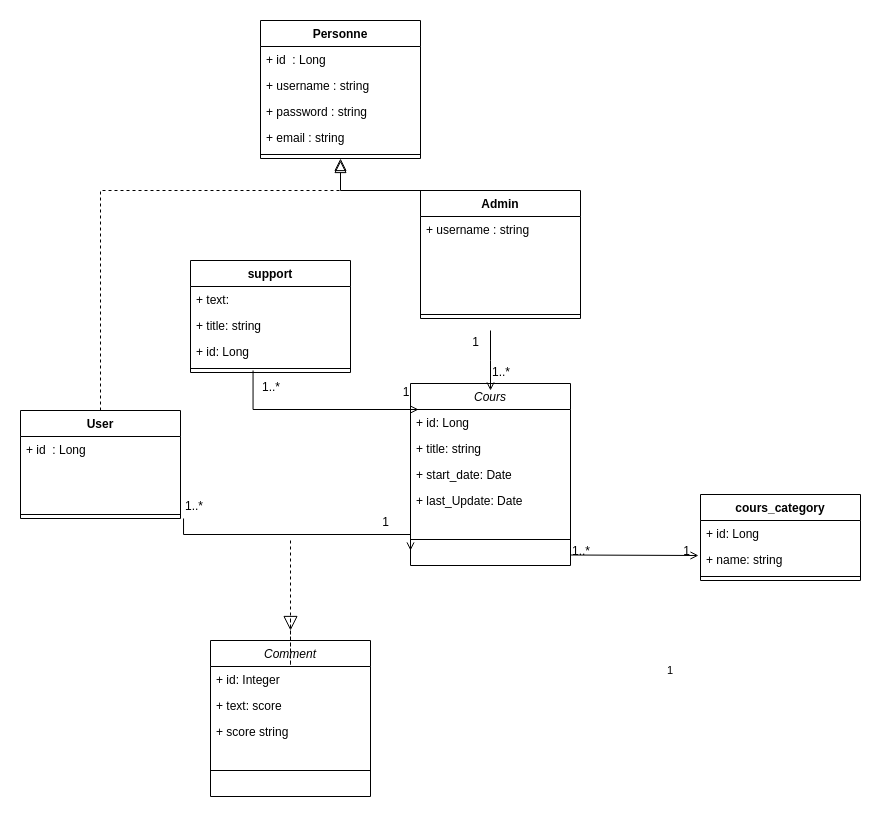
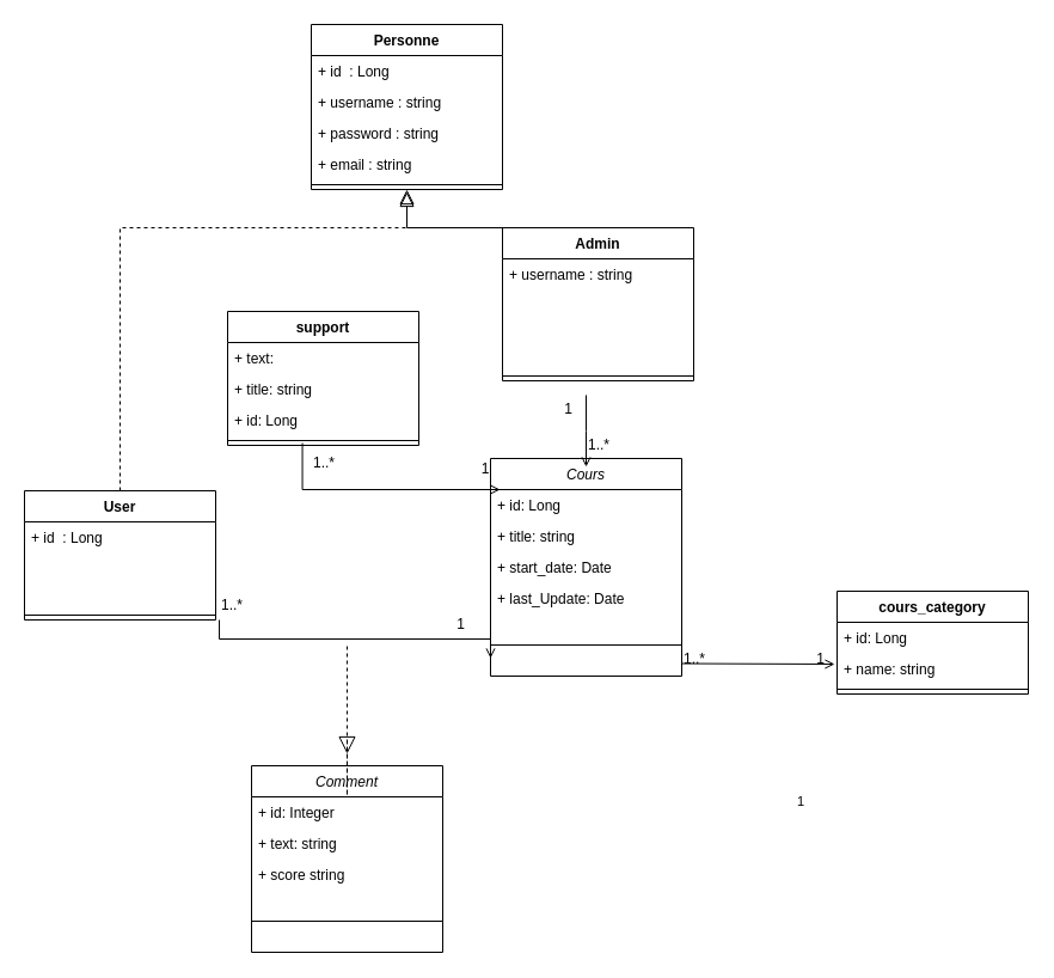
  <mxCell id="0" />
  <mxCell id="1" parent="0" />
  <mxCell id="2" value="Cours" style="swimlane;fontStyle=2;align=center;verticalAlign=top;childLayout=stackLayout;horizontal=1;startSize=26;horizontalStack=0;resizeParent=1;resizeParentMax=0;resizeLast=0;collapsible=1;marginBottom=0;" parent="1" vertex="1"><mxGeometry x="410" y="383" width="160" height="182" as="geometry" /></mxCell>
  <mxCell id="3" value="+ id: Long" style="text;strokeColor=none;fillColor=none;align=left;verticalAlign=top;spacingLeft=4;spacingRight=4;overflow=hidden;rotatable=0;points=[[0,0.5],[1,0.5]];portConstraint=eastwest;" parent="2" vertex="1"><mxGeometry y="26" width="160" height="26" as="geometry" /></mxCell>
  <mxCell id="4" value="+ title: string" style="text;strokeColor=none;fillColor=none;align=left;verticalAlign=top;spacingLeft=4;spacingRight=4;overflow=hidden;rotatable=0;points=[[0,0.5],[1,0.5]];portConstraint=eastwest;" parent="2" vertex="1"><mxGeometry y="52" width="160" height="26" as="geometry" /></mxCell>
  <mxCell id="5" value="+ start_date: Date" style="text;strokeColor=none;fillColor=none;align=left;verticalAlign=top;spacingLeft=4;spacingRight=4;overflow=hidden;rotatable=0;points=[[0,0.5],[1,0.5]];portConstraint=eastwest;" parent="2" vertex="1"><mxGeometry y="78" width="160" height="26" as="geometry" /></mxCell>
  <mxCell id="6" value="+ last_Update: Date" style="text;strokeColor=none;fillColor=none;align=left;verticalAlign=top;spacingLeft=4;spacingRight=4;overflow=hidden;rotatable=0;points=[[0,0.5],[1,0.5]];portConstraint=eastwest;" parent="2" vertex="1"><mxGeometry y="104" width="160" height="26" as="geometry" /></mxCell>
  <mxCell id="7" value="" style="line;strokeWidth=1;fillColor=none;align=left;verticalAlign=middle;spacingTop=-1;spacingLeft=3;spacingRight=3;rotatable=0;labelPosition=right;points=[];portConstraint=eastwest;" parent="2" vertex="1"><mxGeometry y="130" width="160" height="52" as="geometry" /></mxCell>
  <mxCell id="8" value="User" style="swimlane;fontStyle=1;align=center;verticalAlign=top;childLayout=stackLayout;horizontal=1;startSize=26;horizontalStack=0;resizeParent=1;resizeParentMax=0;resizeLast=0;collapsible=1;marginBottom=0;" parent="1" vertex="1"><mxGeometry x="20" y="410" width="160" height="108" as="geometry" /></mxCell>
  <mxCell id="9" value="+ id  : Long" style="text;strokeColor=none;fillColor=none;align=left;verticalAlign=top;spacingLeft=4;spacingRight=4;overflow=hidden;rotatable=0;points=[[0,0.5],[1,0.5]];portConstraint=eastwest;" parent="8" vertex="1"><mxGeometry y="26" width="160" height="74" as="geometry" /></mxCell>
  <mxCell id="10" value="" style="line;strokeWidth=1;fillColor=none;align=left;verticalAlign=middle;spacingTop=-1;spacingLeft=3;spacingRight=3;rotatable=0;labelPosition=right;points=[];portConstraint=eastwest;" parent="8" vertex="1"><mxGeometry y="100" width="160" height="8" as="geometry" /></mxCell>
  <mxCell id="11" value="cours_category" style="swimlane;fontStyle=1;align=center;verticalAlign=top;childLayout=stackLayout;horizontal=1;startSize=26;horizontalStack=0;resizeParent=1;resizeParentMax=0;resizeLast=0;collapsible=1;marginBottom=0;" parent="1" vertex="1"><mxGeometry x="700" y="494" width="160" height="86" as="geometry" /></mxCell>
  <mxCell id="12" value="+ id: Long" style="text;strokeColor=none;fillColor=none;align=left;verticalAlign=top;spacingLeft=4;spacingRight=4;overflow=hidden;rotatable=0;points=[[0,0.5],[1,0.5]];portConstraint=eastwest;" parent="11" vertex="1"><mxGeometry y="26" width="160" height="26" as="geometry" /></mxCell>
  <mxCell id="13" value="+ name: string" style="text;strokeColor=none;fillColor=none;align=left;verticalAlign=top;spacingLeft=4;spacingRight=4;overflow=hidden;rotatable=0;points=[[0,0.5],[1,0.5]];portConstraint=eastwest;" parent="11" vertex="1"><mxGeometry y="52" width="160" height="26" as="geometry" /></mxCell>
  <mxCell id="14" value="" style="line;strokeWidth=1;fillColor=none;align=left;verticalAlign=middle;spacingTop=-1;spacingLeft=3;spacingRight=3;rotatable=0;labelPosition=right;points=[];portConstraint=eastwest;" parent="11" vertex="1"><mxGeometry y="78" width="160" height="8" as="geometry" /></mxCell>
  <mxCell id="15" value="support" style="swimlane;fontStyle=1;align=center;verticalAlign=top;childLayout=stackLayout;horizontal=1;startSize=26;horizontalStack=0;resizeParent=1;resizeParentMax=0;resizeLast=0;collapsible=1;marginBottom=0;" parent="1" vertex="1"><mxGeometry x="190" y="260" width="160" height="112" as="geometry" /></mxCell>
  <mxCell id="16" value="+ text: " style="text;strokeColor=none;fillColor=none;align=left;verticalAlign=top;spacingLeft=4;spacingRight=4;overflow=hidden;rotatable=0;points=[[0,0.5],[1,0.5]];portConstraint=eastwest;" parent="15" vertex="1"><mxGeometry y="26" width="160" height="26" as="geometry" /></mxCell>
  <mxCell id="17" value="+ title: string" style="text;strokeColor=none;fillColor=none;align=left;verticalAlign=top;spacingLeft=4;spacingRight=4;overflow=hidden;rotatable=0;points=[[0,0.5],[1,0.5]];portConstraint=eastwest;" parent="15" vertex="1"><mxGeometry y="52" width="160" height="26" as="geometry" /></mxCell>
  <mxCell id="18" value="+ id: Long" style="text;strokeColor=none;fillColor=none;align=left;verticalAlign=top;spacingLeft=4;spacingRight=4;overflow=hidden;rotatable=0;points=[[0,0.5],[1,0.5]];portConstraint=eastwest;" parent="15" vertex="1"><mxGeometry y="78" width="160" height="26" as="geometry" /></mxCell>
  <mxCell id="19" value="" style="line;strokeWidth=1;fillColor=none;align=left;verticalAlign=middle;spacingTop=-1;spacingLeft=3;spacingRight=3;rotatable=0;labelPosition=right;points=[];portConstraint=eastwest;" parent="15" vertex="1"><mxGeometry y="104" width="160" height="8" as="geometry" /></mxCell>
  <mxCell id="20" value="Comment" style="swimlane;fontStyle=2;align=center;verticalAlign=top;childLayout=stackLayout;horizontal=1;startSize=26;horizontalStack=0;resizeParent=1;resizeParentMax=0;resizeLast=0;collapsible=1;marginBottom=0;" parent="1" vertex="1"><mxGeometry x="210" y="640" width="160" height="156" as="geometry" /></mxCell>
  <mxCell id="21" value="+ id: Integer" style="text;strokeColor=none;fillColor=none;align=left;verticalAlign=top;spacingLeft=4;spacingRight=4;overflow=hidden;rotatable=0;points=[[0,0.5],[1,0.5]];portConstraint=eastwest;" parent="20" vertex="1"><mxGeometry y="26" width="160" height="26" as="geometry" /></mxCell>
- <mxCell id="22" value="+ text: score" style="text;strokeColor=none;fillColor=none;align=left;verticalAlign=top;spacingLeft=4;spacingRight=4;overflow=hidden;rotatable=0;points=[[0,0.5],[1,0.5]];portConstraint=eastwest;" parent="20" vertex="1"><mxGeometry y="52" width="160" height="26" as="geometry" /></mxCell>
+ <mxCell id="22" value="+ text: string" style="text;strokeColor=none;fillColor=none;align=left;verticalAlign=top;spacingLeft=4;spacingRight=4;overflow=hidden;rotatable=0;points=[[0,0.5],[1,0.5]];portConstraint=eastwest;" parent="20" vertex="1"><mxGeometry y="52" width="160" height="26" as="geometry" /></mxCell>
  <mxCell id="23" value="+ score string" style="text;strokeColor=none;fillColor=none;align=left;verticalAlign=top;spacingLeft=4;spacingRight=4;overflow=hidden;rotatable=0;points=[[0,0.5],[1,0.5]];portConstraint=eastwest;" vertex="1" parent="20"><mxGeometry y="78" width="160" height="26" as="geometry" /></mxCell>
  <mxCell id="24" value="" style="line;strokeWidth=1;fillColor=none;align=left;verticalAlign=middle;spacingTop=-1;spacingLeft=3;spacingRight=3;rotatable=0;labelPosition=right;points=[];portConstraint=eastwest;" parent="20" vertex="1"><mxGeometry y="104" width="160" height="52" as="geometry" /></mxCell>
  <mxCell id="25" value="1" style="edgeLabel;resizable=0;html=1;align=left;verticalAlign=bottom;" parent="1" connectable="0" vertex="1"><mxGeometry x="600" y="537" as="geometry"><mxPoint x="65" y="141" as="offset" /></mxGeometry></mxCell>
  <mxCell id="26" value="Admin" style="swimlane;fontStyle=1;align=center;verticalAlign=top;childLayout=stackLayout;horizontal=1;startSize=26;horizontalStack=0;resizeParent=1;resizeParentMax=0;resizeLast=0;collapsible=1;marginBottom=0;" vertex="1" parent="1"><mxGeometry x="420" y="190" width="160" height="128" as="geometry" /></mxCell>
  <mxCell id="27" value="+ username : string" style="text;strokeColor=none;fillColor=none;align=left;verticalAlign=top;spacingLeft=4;spacingRight=4;overflow=hidden;rotatable=0;points=[[0,0.5],[1,0.5]];portConstraint=eastwest;" vertex="1" parent="26"><mxGeometry y="26" width="160" height="94" as="geometry" /></mxCell>
  <mxCell id="28" value="" style="line;strokeWidth=1;fillColor=none;align=left;verticalAlign=middle;spacingTop=-1;spacingLeft=3;spacingRight=3;rotatable=0;labelPosition=right;points=[];portConstraint=eastwest;" vertex="1" parent="26"><mxGeometry y="120" width="160" height="8" as="geometry" /></mxCell>
  <mxCell id="29" value="Personne&#10;" style="swimlane;fontStyle=1;align=center;verticalAlign=top;childLayout=stackLayout;horizontal=1;startSize=26;horizontalStack=0;resizeParent=1;resizeParentMax=0;resizeLast=0;collapsible=1;marginBottom=0;" vertex="1" parent="1"><mxGeometry x="260" y="20" width="160" height="138" as="geometry" /></mxCell>
  <mxCell id="30" value="+ id  : Long" style="text;strokeColor=none;fillColor=none;align=left;verticalAlign=top;spacingLeft=4;spacingRight=4;overflow=hidden;rotatable=0;points=[[0,0.5],[1,0.5]];portConstraint=eastwest;" vertex="1" parent="29"><mxGeometry y="26" width="160" height="26" as="geometry" /></mxCell>
  <mxCell id="31" value="+ username : string" style="text;strokeColor=none;fillColor=none;align=left;verticalAlign=top;spacingLeft=4;spacingRight=4;overflow=hidden;rotatable=0;points=[[0,0.5],[1,0.5]];portConstraint=eastwest;" vertex="1" parent="29"><mxGeometry y="52" width="160" height="26" as="geometry" /></mxCell>
  <mxCell id="32" value="+ password : string" style="text;strokeColor=none;fillColor=none;align=left;verticalAlign=top;spacingLeft=4;spacingRight=4;overflow=hidden;rotatable=0;points=[[0,0.5],[1,0.5]];portConstraint=eastwest;" vertex="1" parent="29"><mxGeometry y="78" width="160" height="26" as="geometry" /></mxCell>
  <mxCell id="33" value="+ email : string" style="text;strokeColor=none;fillColor=none;align=left;verticalAlign=top;spacingLeft=4;spacingRight=4;overflow=hidden;rotatable=0;points=[[0,0.5],[1,0.5]];portConstraint=eastwest;" vertex="1" parent="29"><mxGeometry y="104" width="160" height="26" as="geometry" /></mxCell>
  <mxCell id="34" value="" style="line;strokeWidth=1;fillColor=none;align=left;verticalAlign=middle;spacingTop=-1;spacingLeft=3;spacingRight=3;rotatable=0;labelPosition=right;points=[];portConstraint=eastwest;" vertex="1" parent="29"><mxGeometry y="130" width="160" height="8" as="geometry" /></mxCell>
  <mxCell id="35" value="" style="endArrow=block;endSize=10;endFill=0;shadow=0;strokeWidth=1;rounded=0;edgeStyle=elbowEdgeStyle;elbow=vertical;exitX=0.5;exitY=0;exitDx=0;exitDy=0;" edge="1" parent="1" source="26"><mxGeometry width="160" relative="1" as="geometry"><mxPoint x="750" y="210" as="sourcePoint" /><mxPoint x="340" y="160" as="targetPoint" /><Array as="points"><mxPoint x="700" y="190" /></Array></mxGeometry></mxCell>
  <mxCell id="36" value="" style="endArrow=block;endSize=10;endFill=0;shadow=0;strokeWidth=1;rounded=0;edgeStyle=elbowEdgeStyle;elbow=vertical;exitX=0.5;exitY=0;exitDx=0;exitDy=0;entryX=0.5;entryY=1;entryDx=0;entryDy=0;dashed=1;" edge="1" parent="1" source="8" target="29"><mxGeometry width="160" relative="1" as="geometry"><mxPoint x="540" y="200" as="sourcePoint" /><mxPoint x="640" y="158" as="targetPoint" /><Array as="points"><mxPoint x="300" y="190" /><mxPoint x="610" y="190" /></Array></mxGeometry></mxCell>
  <mxCell id="37" value="" style="endArrow=open;shadow=0;strokeWidth=1;rounded=0;endFill=1;edgeStyle=elbowEdgeStyle;elbow=vertical;" edge="1" parent="1"><mxGeometry x="0.5" y="41" relative="1" as="geometry"><mxPoint x="570" y="554.5" as="sourcePoint" /><mxPoint x="698" y="554.5" as="targetPoint" /><mxPoint x="-40" y="32" as="offset" /></mxGeometry></mxCell>
  <mxCell id="38" value="1..*" style="resizable=0;align=left;verticalAlign=bottom;labelBackgroundColor=none;fontSize=12;" connectable="0" vertex="1" parent="37"><mxGeometry x="-1" relative="1" as="geometry"><mxPoint y="4" as="offset" /></mxGeometry></mxCell>
  <mxCell id="39" value="1" style="resizable=0;align=right;verticalAlign=bottom;labelBackgroundColor=none;fontSize=12;" connectable="0" vertex="1" parent="37"><mxGeometry x="1" relative="1" as="geometry"><mxPoint x="-7" y="4" as="offset" /></mxGeometry></mxCell>
  <mxCell id="40" value="" style="endArrow=open;shadow=0;strokeWidth=1;rounded=0;endFill=1;edgeStyle=elbowEdgeStyle;elbow=vertical;exitX=1.019;exitY=0.154;exitDx=0;exitDy=0;exitPerimeter=0;" edge="1" parent="1"><mxGeometry x="0.5" y="41" relative="1" as="geometry"><mxPoint x="183.04" y="518.004" as="sourcePoint" /><mxPoint x="410" y="550" as="targetPoint" /><mxPoint x="-40" y="32" as="offset" /></mxGeometry></mxCell>
  <mxCell id="41" value="1..*" style="resizable=0;align=left;verticalAlign=bottom;labelBackgroundColor=none;fontSize=12;" connectable="0" vertex="1" parent="40"><mxGeometry x="-1" relative="1" as="geometry"><mxPoint y="-4.5" as="offset" /></mxGeometry></mxCell>
  <mxCell id="42" value="1" style="resizable=0;align=right;verticalAlign=bottom;labelBackgroundColor=none;fontSize=12;" connectable="0" vertex="1" parent="40"><mxGeometry x="1" relative="1" as="geometry"><mxPoint x="-20" y="-20.04" as="offset" /></mxGeometry></mxCell>
  <mxCell id="43" value="" style="endArrow=open;shadow=0;strokeWidth=1;rounded=0;endFill=1;edgeStyle=elbowEdgeStyle;elbow=vertical;exitX=0.391;exitY=0.75;exitDx=0;exitDy=0;exitPerimeter=0;" edge="1" parent="1" source="19"><mxGeometry x="0.5" y="41" relative="1" as="geometry"><mxPoint x="290" y="409" as="sourcePoint" /><mxPoint x="418" y="409" as="targetPoint" /><mxPoint x="-40" y="32" as="offset" /><Array as="points"><mxPoint x="340" y="409" /></Array></mxGeometry></mxCell>
  <mxCell id="44" value="1..*" style="resizable=0;align=left;verticalAlign=bottom;labelBackgroundColor=none;fontSize=12;" connectable="0" vertex="1" parent="43"><mxGeometry x="-1" relative="1" as="geometry"><mxPoint x="7.44" y="25" as="offset" /></mxGeometry></mxCell>
  <mxCell id="45" value="1" style="resizable=0;align=right;verticalAlign=bottom;labelBackgroundColor=none;fontSize=12;" connectable="0" vertex="1" parent="43"><mxGeometry x="1" relative="1" as="geometry"><mxPoint x="-7" y="-9" as="offset" /></mxGeometry></mxCell>
  <mxCell id="46" value="" style="endArrow=block;dashed=1;endFill=0;endSize=12;html=1;" edge="1" parent="1"><mxGeometry width="160" relative="1" as="geometry"><mxPoint x="290" y="540" as="sourcePoint" /><mxPoint x="290" y="630" as="targetPoint" /><Array as="points"><mxPoint x="290" y="670" /><mxPoint x="290" y="620" /></Array></mxGeometry></mxCell>
  <mxCell id="47" value="" style="endArrow=open;shadow=0;strokeWidth=1;rounded=0;endFill=1;edgeStyle=elbowEdgeStyle;elbow=vertical;" edge="1" parent="1"><mxGeometry x="0.5" y="41" relative="1" as="geometry"><mxPoint x="490" y="330" as="sourcePoint" /><mxPoint x="490" y="390" as="targetPoint" /><mxPoint x="-40" y="32" as="offset" /></mxGeometry></mxCell>
  <mxCell id="48" value="1..*" style="resizable=0;align=left;verticalAlign=bottom;labelBackgroundColor=none;fontSize=12;" connectable="0" vertex="1" parent="47"><mxGeometry x="-1" relative="1" as="geometry"><mxPoint y="50" as="offset" /></mxGeometry></mxCell>
  <mxCell id="49" value="1" style="resizable=0;align=right;verticalAlign=bottom;labelBackgroundColor=none;fontSize=12;" connectable="0" vertex="1" parent="47"><mxGeometry x="1" relative="1" as="geometry"><mxPoint x="-10" y="-40" as="offset" /></mxGeometry></mxCell>
